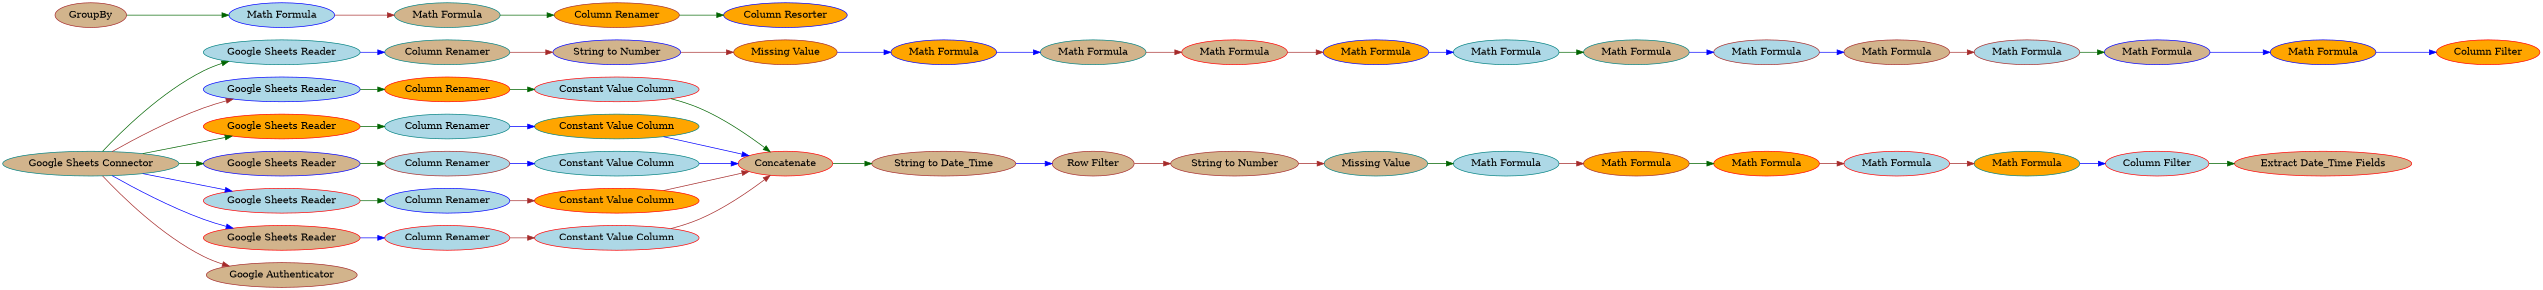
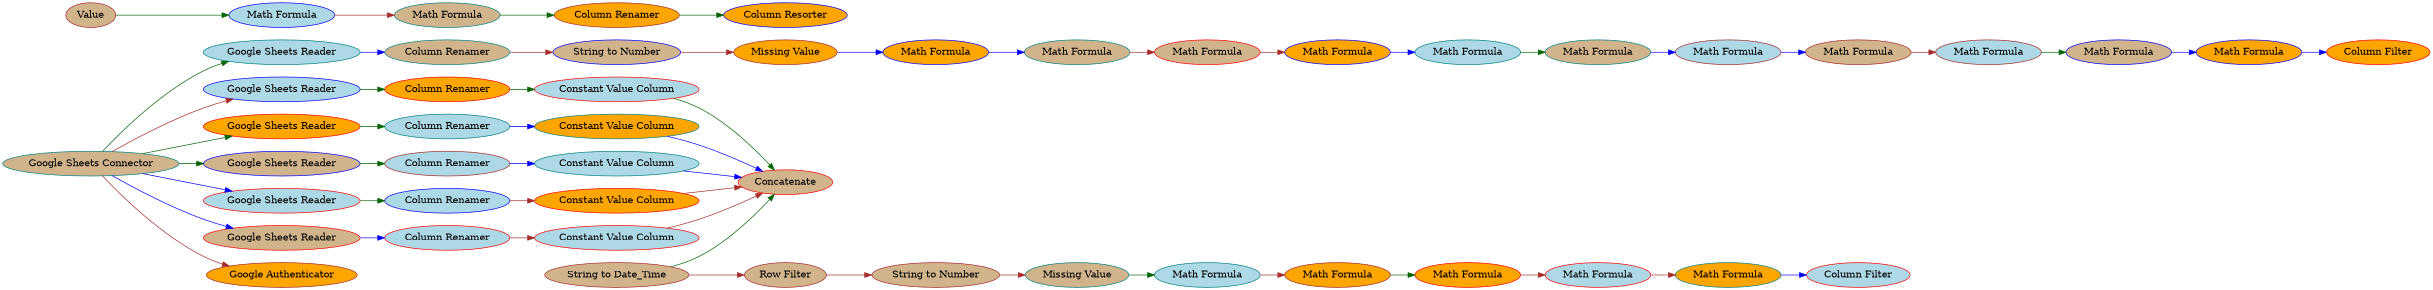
  digraph {
    rankdir=LR
    node [color=red fillcolor=tan style=filled]
    edge [color=darkgreen]
    n1 [color=brown fillcolor=lightblue label="Math Formula"]
    n2 [color=blue label="Math Formula"]
    n3 [color=blue fillcolor=orange label="Math Formula"]
    n4 [fillcolor=orange label="Column Filter"]
    n5 [color=teal label="Google Sheets Connector"]
    n6 [color=teal fillcolor=lightblue label="Google Sheets Reader"]
    n7 [color=blue fillcolor=lightblue label="Google Sheets Reader"]
    n8 [fillcolor=orange label="Google Sheets Reader"]
    n9 [color=blue label="Google Sheets Reader"]
    n10 [fillcolor=lightblue label="Google Sheets Reader"]
    n11 [label="Google Sheets Reader"]
-   n12 [color=brown label="Google Authenticator"]
+   n12 [color=brown fillcolor=orange label="Google Authenticator"]
    n13 [color=teal label="Column Renamer"]
    n14 [fillcolor=orange label="Column Renamer"]
    n15 [color=teal fillcolor=lightblue label="Column Renamer"]
    n16 [color=brown fillcolor=lightblue label="Column Renamer"]
    n17 [color=blue fillcolor=lightblue label="Column Renamer"]
    n18 [fillcolor=lightblue label="Column Renamer"]
    n19 [color=blue label="String to Number"]
    n20 [fillcolor=lightblue label="Constant Value Column"]
    n21 [color=brown fillcolor=orange label="Column Renamer"]
    n22 [color=blue fillcolor=orange label="Column Resorter"]
    n23 [color=teal fillcolor=orange label="Constant Value Column"]
    n24 [label=Concatenate]
    n25 [color=brown fillcolor=orange label="Math Formula"]
    n26 [fillcolor=orange label="Math Formula"]
    n27 [fillcolor=lightblue label="Math Formula"]
    n28 [color=teal fillcolor=orange label="Math Formula"]
    n29 [fillcolor=lightblue label="Column Filter"]
-   n30 [label="Extract Date_Time Fields"]
-   n31 [color=brown label=GroupBy]
+   n31 [color=brown label=Value]
    n32 [color=blue fillcolor=lightblue label="Math Formula"]
    n33 [color=brown label="String to Date_Time"]
    n34 [color=brown label="Row Filter"]
    n35 [color=brown label="String to Number"]
    n36 [color=teal label="Missing Value"]
    n37 [color=teal fillcolor=lightblue label="Constant Value Column"]
    n38 [label="Math Formula"]
    n39 [color=blue fillcolor=orange label="Math Formula"]
    n40 [color=teal fillcolor=lightblue label="Math Formula"]
    n41 [color=teal label="Math Formula"]
    n42 [color=brown fillcolor=lightblue label="Math Formula"]
    n43 [color=brown label="Math Formula"]
    n44 [fillcolor=lightblue label="Constant Value Column"]
    n45 [color=teal label="Math Formula"]
    n46 [fillcolor=orange label="Constant Value Column"]
    n47 [color=brown fillcolor=orange label="Missing Value"]
    n48 [color=teal fillcolor=lightblue label="Math Formula"]
    n49 [color=teal label="Math Formula"]
    n50 [color=blue fillcolor=orange label="Math Formula"]
    n1 -> n2
    n2 -> n3 [color=blue]
    n3 -> n4 [color=blue]
    n5 -> n6
    n5 -> n7 [color=brown]
    n5 -> n8
    n5 -> n9
    n5 -> n10 [color=blue]
    n5 -> n11 [color=blue]
    n5 -> n12 [color=brown]
    n6 -> n13 [color=blue]
    n7 -> n14
    n8 -> n15
    n9 -> n16
    n10 -> n17
    n11 -> n18 [color=blue]
    n13 -> n19 [color=brown]
    n14 -> n20
    n15 -> n23 [color=blue]
    n16 -> n37 [color=blue]
    n17 -> n46 [color=brown]
    n18 -> n44 [color=brown]
    n19 -> n47 [color=brown]
    n20 -> n24
    n21 -> n22
    n23 -> n24 [color=blue]
-   n24 -> n33
+   n33 -> n24
    n25 -> n26
    n26 -> n27 [color=brown]
    n27 -> n28 [color=brown]
    n28 -> n29 [color=blue]
-   n29 -> n30
    n31 -> n32
    n32 -> n49 [color=brown]
-   n33 -> n34 [color=blue]
+   n33 -> n34 [color=brown]
    n34 -> n35 [color=brown]
    n35 -> n36 [color=brown]
    n36 -> n48
    n37 -> n24 [color=blue]
    n38 -> n39 [color=brown]
    n39 -> n40 [color=blue]
    n40 -> n41
    n41 -> n42 [color=blue]
    n42 -> n43 [color=blue]
    n43 -> n1 [color=brown]
    n44 -> n24 [color=brown]
    n45 -> n38 [color=brown]
    n46 -> n24 [color=brown]
    n47 -> n50 [color=blue]
    n48 -> n25 [color=brown]
    n49 -> n21
    n50 -> n45 [color=blue]
  }
